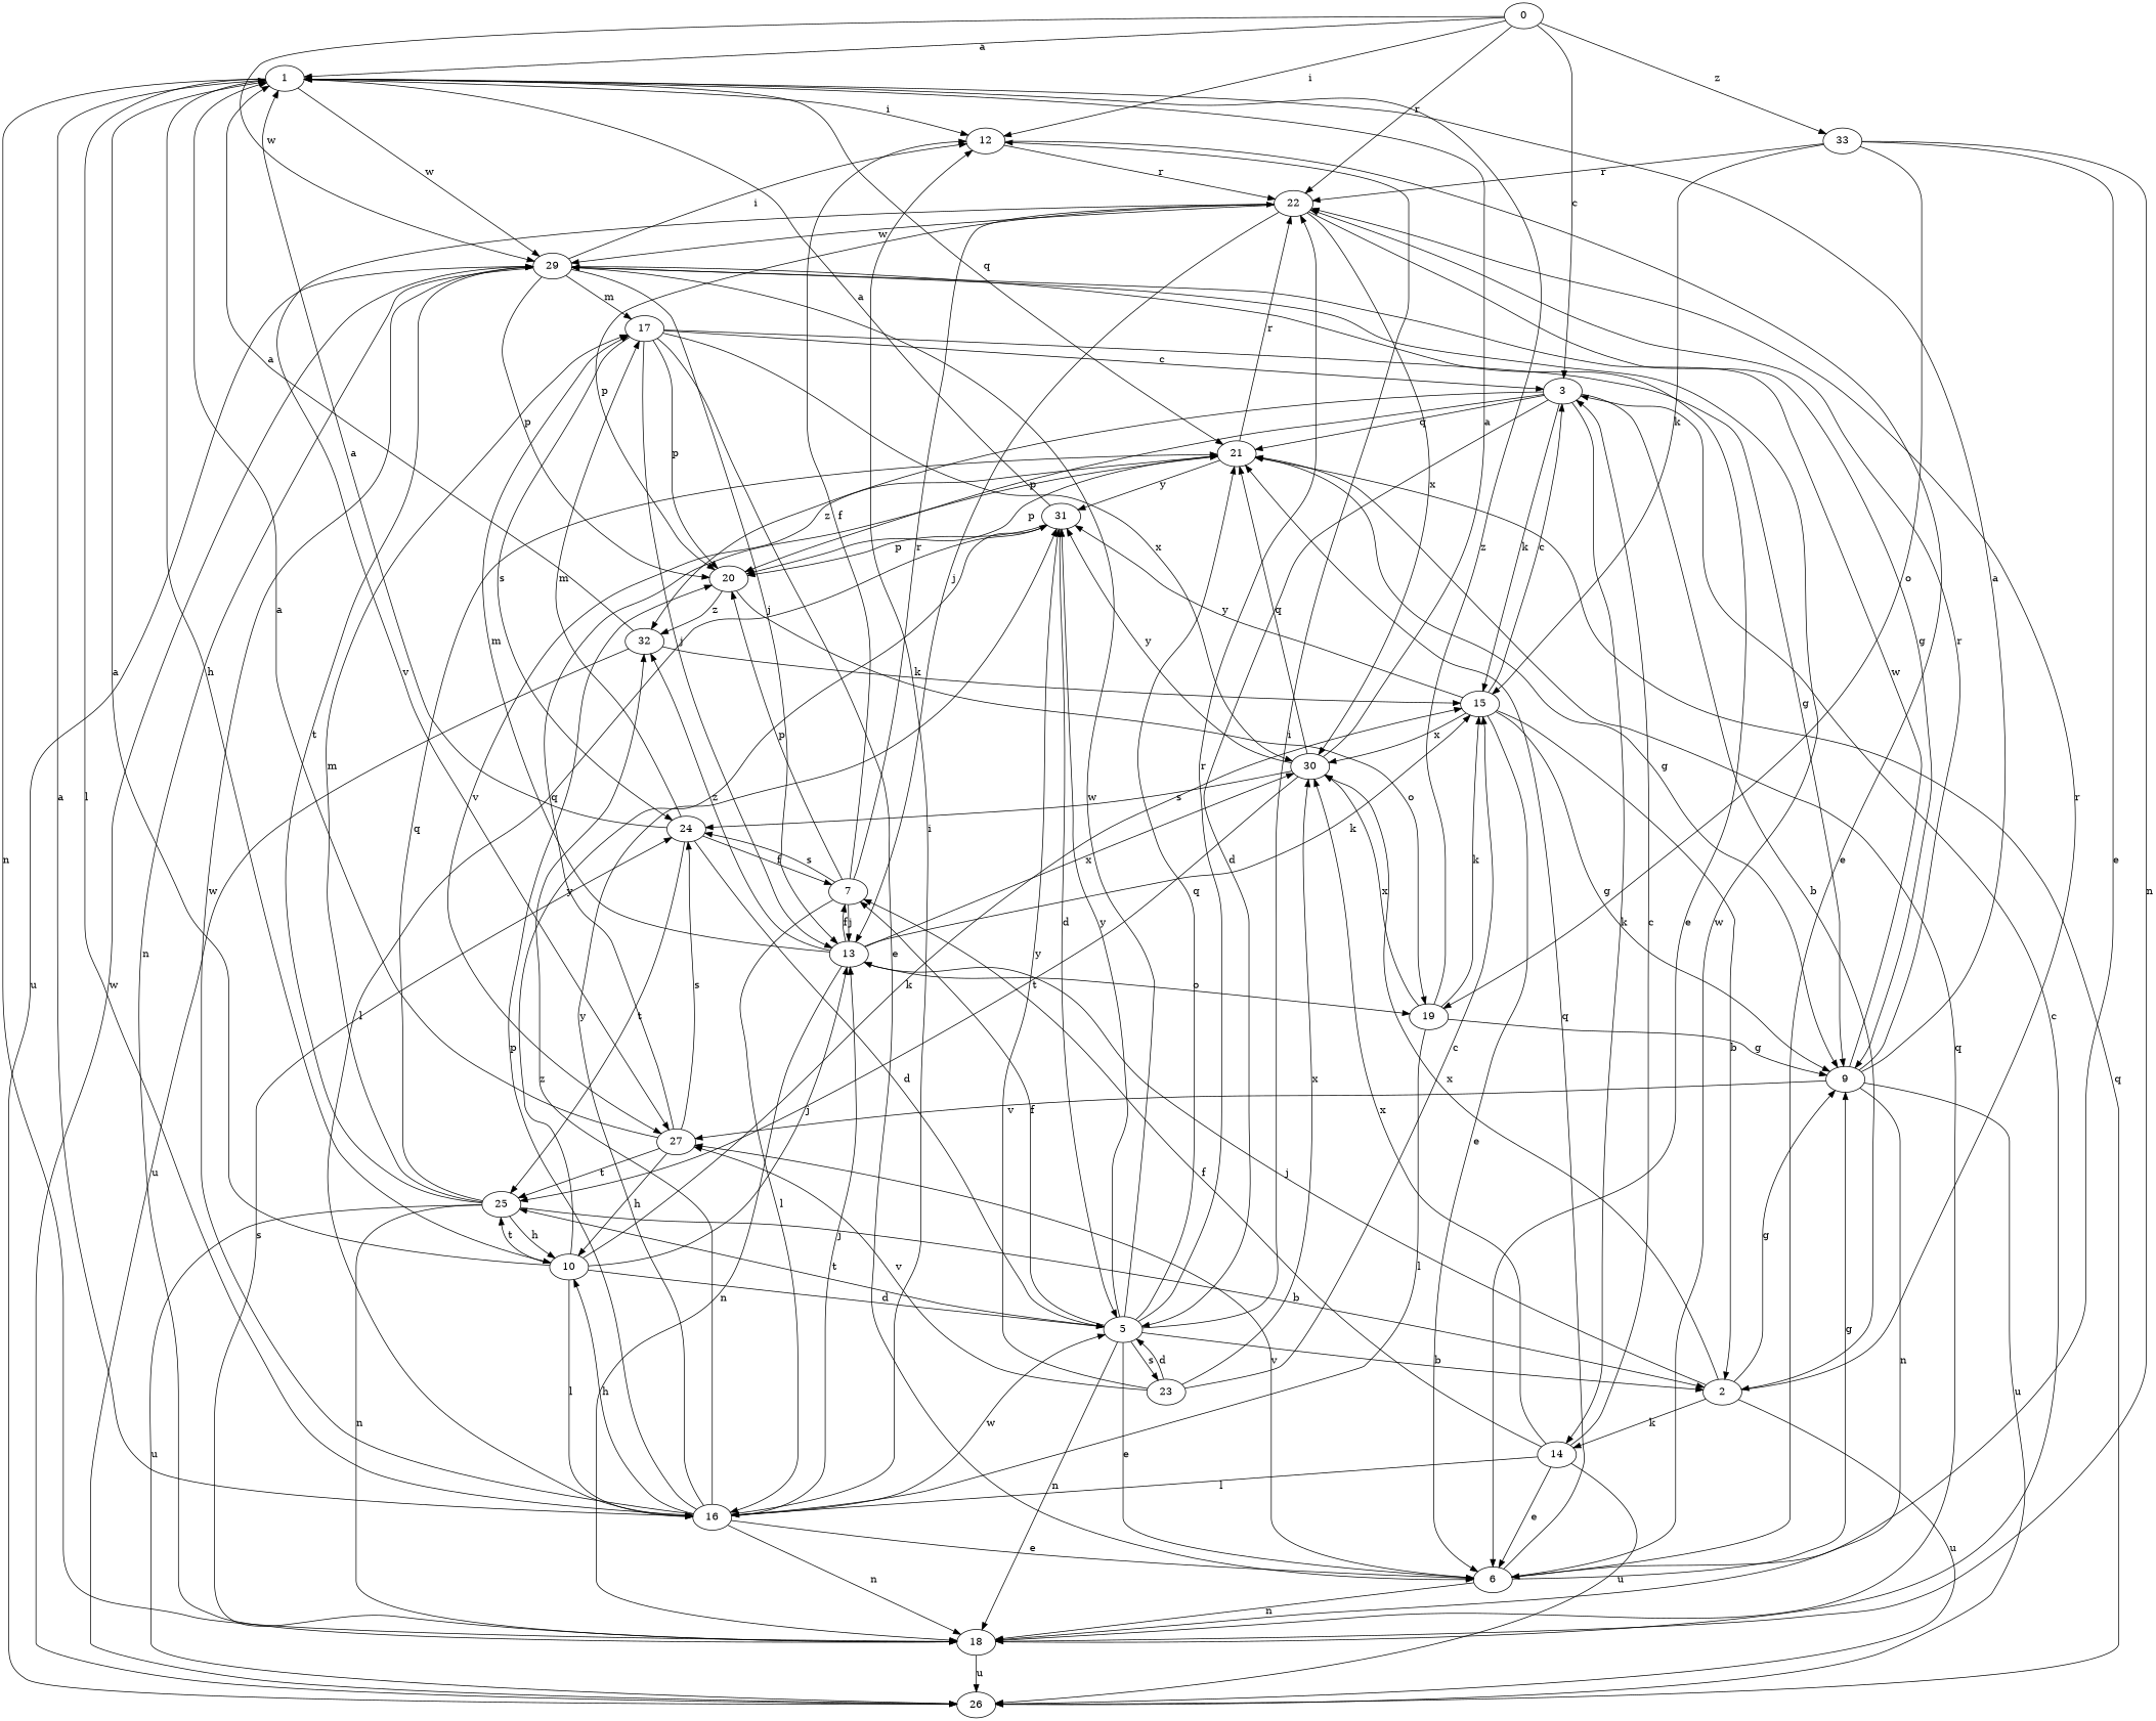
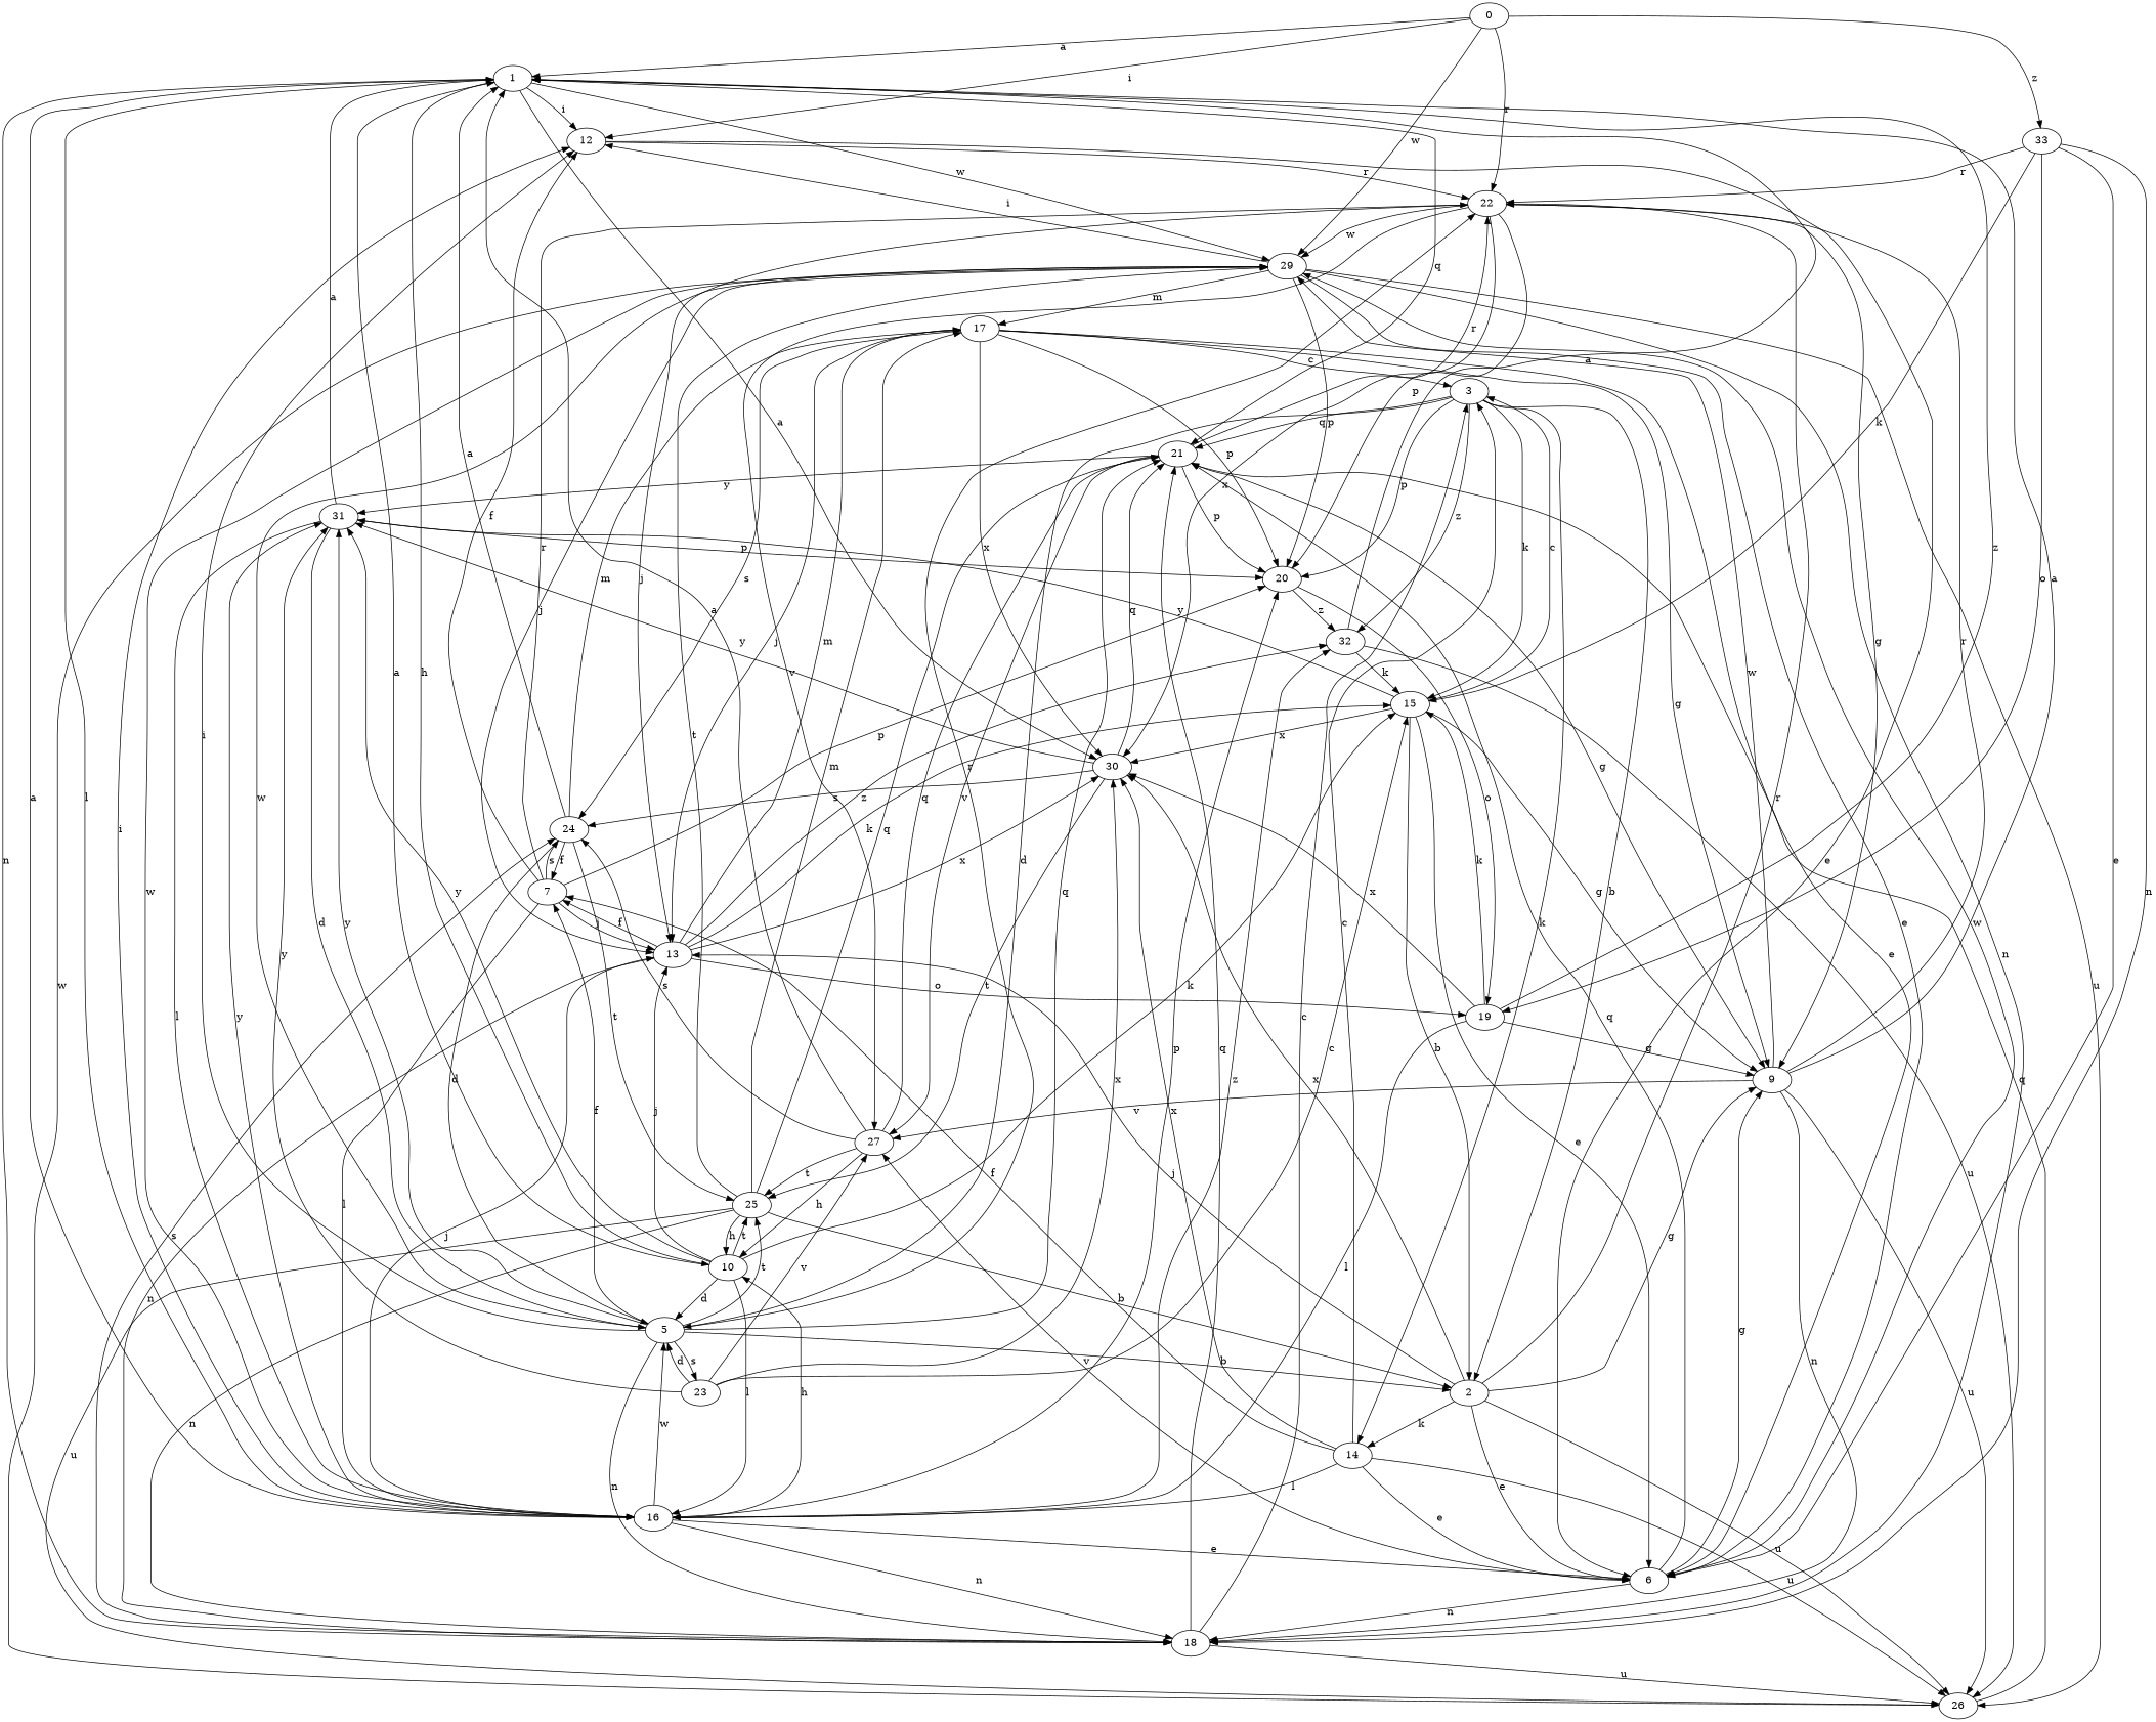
  strict digraph {
    0
    1
    3
    12
    22
    29
    33
    10
    16
    18
    21
    2
    14
    5
    15
    20
    n17 [label=32]
    6
    9
    13
    30
    27
    26
    17
    19
    25
    31
    24
    7
    23
    0 -> 1 [label=a]
-   0 -> 3 [label=c]
    0 -> 12 [label=i]
    0 -> 22 [label=r]
    0 -> 29 [label=w]
    0 -> 33 [label=z]
    1 -> 12 [label=i]
    1 -> 29 [label=w]
    1 -> 10 [label=h]
    1 -> 16 [label=l]
    1 -> 18 [label=n]
    1 -> 21 [label=q]
    3 -> 21 [label=q]
    3 -> 2 [label=b]
    3 -> 14 [label=k]
    3 -> 5 [label=d]
    3 -> 15 [label=k]
    3 -> 20 [label=p]
    3 -> n17 [label=z]
    12 -> 22 [label=r]
    12 -> 6 [label=e]
    22 -> 29 [label=w]
    22 -> 20 [label=p]
    22 -> 9 [label=g]
    22 -> 13 [label=j]
    22 -> 30 [label=x]
    22 -> 27 [label=v]
    29 -> 12 [label=i]
    29 -> 18 [label=n]
    29 -> 20 [label=p]
    29 -> 6 [label=e]
    29 -> 13 [label=j]
    29 -> 26 [label=u]
    29 -> 17 [label=m]
    33 -> 22 [label=r]
    33 -> 18 [label=n]
    33 -> 15 [label=k]
    33 -> 6 [label=e]
    33 -> 19 [label=o]
    10 -> 1 [label=a]
    10 -> 16 [label=l]
    10 -> 5 [label=d]
    10 -> 15 [label=k]
    10 -> 13 [label=j]
    10 -> 25 [label=t]
    10 -> 31 [label=y]
    16 -> 1 [label=a]
    16 -> 12 [label=i]
    16 -> 29 [label=w]
    16 -> 10 [label=h]
    16 -> 18 [label=n]
    16 -> 5 [label=w]
    16 -> 20 [label=p]
    16 -> n17 [label=z]
    16 -> 6 [label=e]
    16 -> 13 [label=j]
    16 -> 31 [label=y]
    18 -> 3 [label=c]
    18 -> 21 [label=q]
    18 -> 26 [label=u]
    18 -> 24 [label=s]
    21 -> 22 [label=r]
    21 -> 20 [label=p]
    21 -> 9 [label=g]
    21 -> 27 [label=v]
    21 -> 31 [label=y]
    2 -> 22 [label=r]
    2 -> 14 [label=k]
-   5 -> 6 [label=e]
+   2 -> 6 [label=e]
    2 -> 9 [label=g]
    2 -> 13 [label=j]
    2 -> 30 [label=x]
    2 -> 26 [label=u]
    14 -> 3 [label=c]
    14 -> 16 [label=l]
    14 -> 6 [label=e]
    14 -> 30 [label=x]
    14 -> 26 [label=u]
    14 -> 7 [label=f]
    5 -> 12 [label=i]
    5 -> 22 [label=r]
    5 -> 29 [label=w]
    5 -> 18 [label=n]
    5 -> 21 [label=q]
    5 -> 2 [label=b]
    5 -> 25 [label=t]
    5 -> 31 [label=y]
    5 -> 7 [label=f]
    5 -> 23 [label=s]
    15 -> 3 [label=c]
    15 -> 2 [label=b]
    15 -> 6 [label=e]
    15 -> 9 [label=g]
    15 -> 30 [label=x]
    15 -> 31 [label=y]
    20 -> n17 [label=z]
    20 -> 19 [label=o]
    n17 -> 1 [label=a]
    n17 -> 15 [label=k]
    n17 -> 26 [label=u]
    6 -> 29 [label=w]
    6 -> 18 [label=n]
    6 -> 21 [label=q]
    6 -> 9 [label=g]
    6 -> 27 [label=v]
    9 -> 1 [label=a]
    9 -> 22 [label=r]
    9 -> 29 [label=w]
    9 -> 18 [label=n]
    9 -> 27 [label=v]
    9 -> 26 [label=u]
    13 -> 18 [label=n]
    13 -> 15 [label=k]
    13 -> n17 [label=z]
    13 -> 30 [label=x]
    13 -> 17 [label=m]
    13 -> 19 [label=o]
    13 -> 7 [label=f]
-   30 -> 1 [label=a]
+   1 -> 30 [label=a]
    30 -> 21 [label=q]
    30 -> 25 [label=t]
    30 -> 31 [label=y]
    30 -> 24 [label=s]
    27 -> 1 [label=a]
    27 -> 10 [label=h]
    27 -> 21 [label=q]
    27 -> 25 [label=t]
    27 -> 24 [label=s]
    26 -> 29 [label=w]
    26 -> 21 [label=q]
    17 -> 3 [label=c]
    17 -> 20 [label=p]
    17 -> 6 [label=e]
    17 -> 9 [label=g]
    17 -> 13 [label=j]
    17 -> 30 [label=x]
    17 -> 24 [label=s]
    19 -> 1 [label=z]
    19 -> 16 [label=l]
    19 -> 15 [label=k]
    19 -> 9 [label=g]
    19 -> 30 [label=x]
    25 -> 29 [label=t]
    25 -> 10 [label=h]
    25 -> 18 [label=n]
    25 -> 21 [label=q]
    25 -> 2 [label=b]
    25 -> 26 [label=u]
    25 -> 17 [label=m]
    31 -> 1 [label=a]
    31 -> 16 [label=l]
    31 -> 5 [label=d]
    31 -> 20 [label=p]
    24 -> 1 [label=a]
    24 -> 5 [label=d]
    24 -> 17 [label=m]
    24 -> 25 [label=t]
    24 -> 7 [label=f]
    7 -> 12 [label=f]
    7 -> 22 [label=r]
    7 -> 16 [label=l]
    7 -> 20 [label=p]
    7 -> 13 [label=j]
    7 -> 24 [label=s]
    23 -> 5 [label=d]
    23 -> 15 [label=c]
    23 -> 30 [label=x]
    23 -> 27 [label=v]
    23 -> 31 [label=y]
  }
